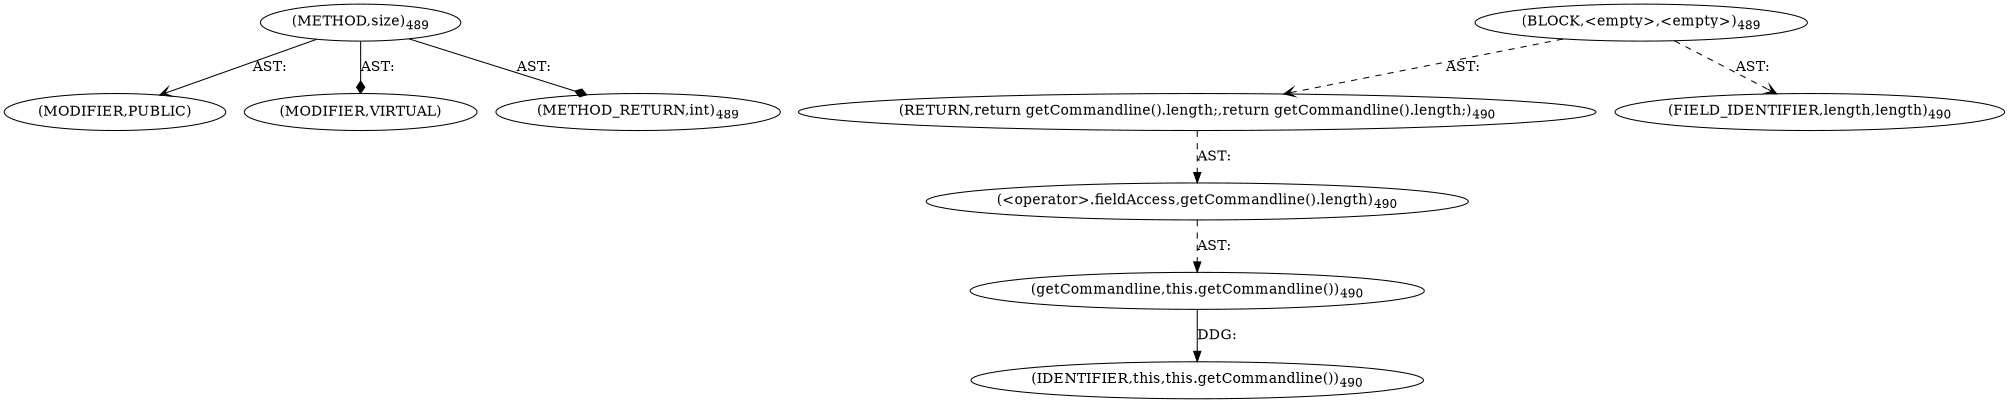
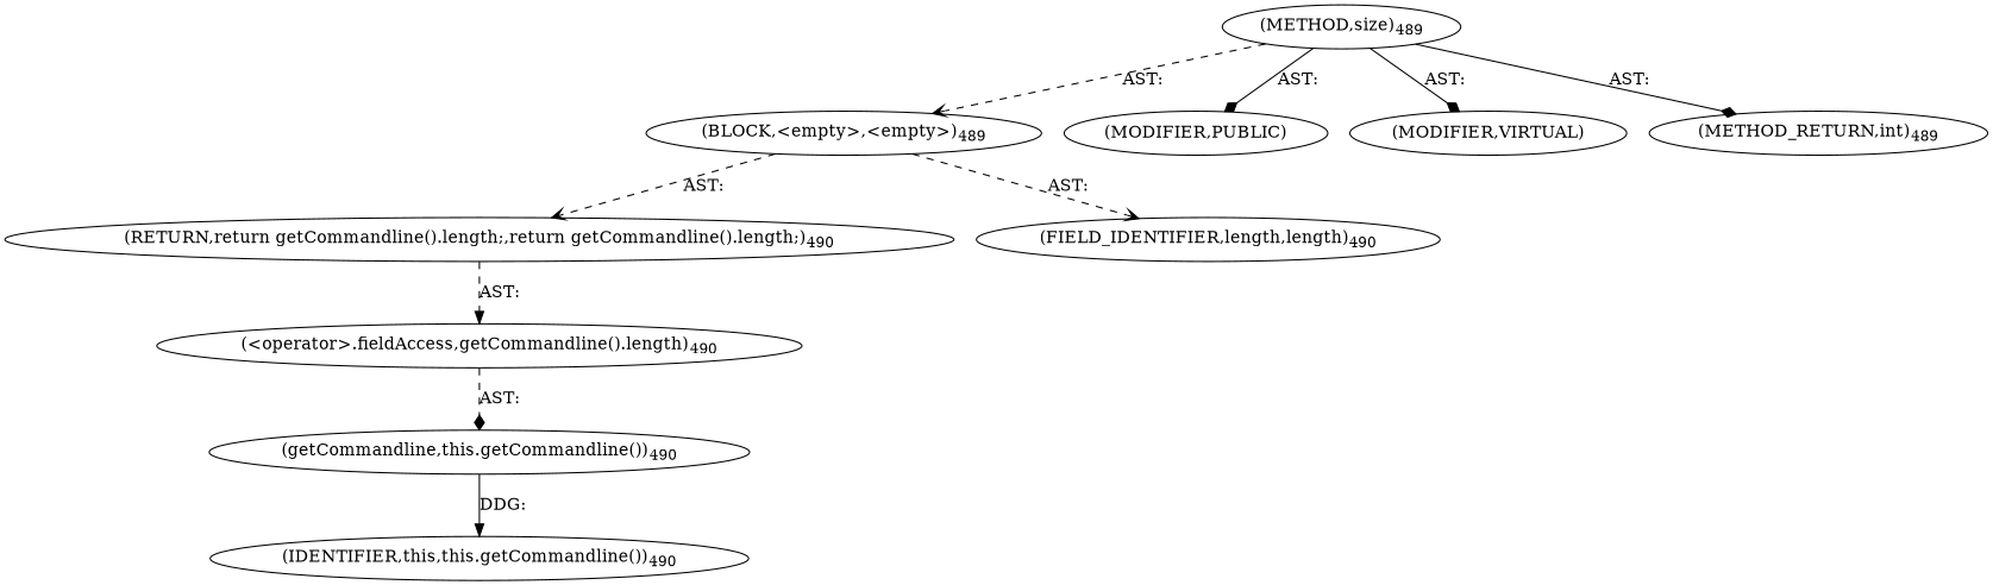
  digraph {
    fontname="DejaVu Serif"
    node [fontname="DejaVu Serif"]
    edge [arrowhead=vee fontname="DejaVu Serif" style=dashed]
    n1 [label=<(METHOD,size)<SUB>489</SUB>>]
    n2 [label=<(BLOCK,&lt;empty&gt;,&lt;empty&gt;)<SUB>489</SUB>>]
    n3 [label=<(MODIFIER,PUBLIC)>]
    n4 [label=<(MODIFIER,VIRTUAL)>]
    n5 [label=<(METHOD_RETURN,int)<SUB>489</SUB>>]
    n6 [label=<(RETURN,return getCommandline().length;,return getCommandline().length;)<SUB>490</SUB>>]
    n7 [label=<(FIELD_IDENTIFIER,length,length)<SUB>490</SUB>>]
    n8 [label=<(&lt;operator&gt;.fieldAccess,getCommandline().length)<SUB>490</SUB>>]
    n9 [label=<(getCommandline,this.getCommandline())<SUB>490</SUB>>]
    n10 [label=<(IDENTIFIER,this,this.getCommandline())<SUB>490</SUB>>]
-   n1 -> n3 [label="AST: " style=solid]
+   n1 -> n2 [label="AST: "]
+   n1 -> n3 [arrowhead=diamond label="AST: " style=solid]
    n1 -> n4 [arrowhead=diamond label="AST: " style=solid]
    n1 -> n5 [arrowhead=diamond label="AST: " style=solid]
    n2 -> n6 [label="AST: "]
    n2 -> n7 [label="AST: "]
    n6 -> n8 [arrowhead=normal label="AST: "]
-   n8 -> n9 [arrowhead=normal label="AST: "]
+   n8 -> n9 [arrowhead=diamond label="AST: "]
    n9 -> n10 [arrowhead=normal label="DDG: " style=solid]
  }
